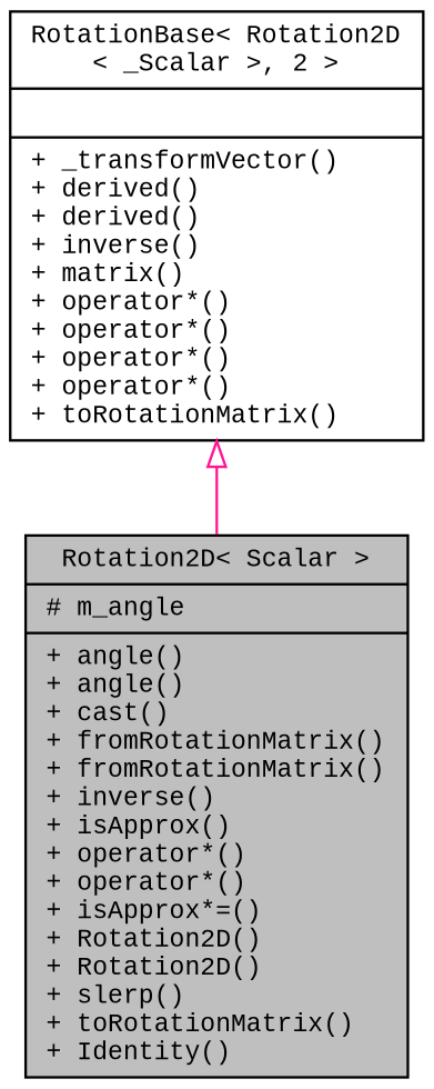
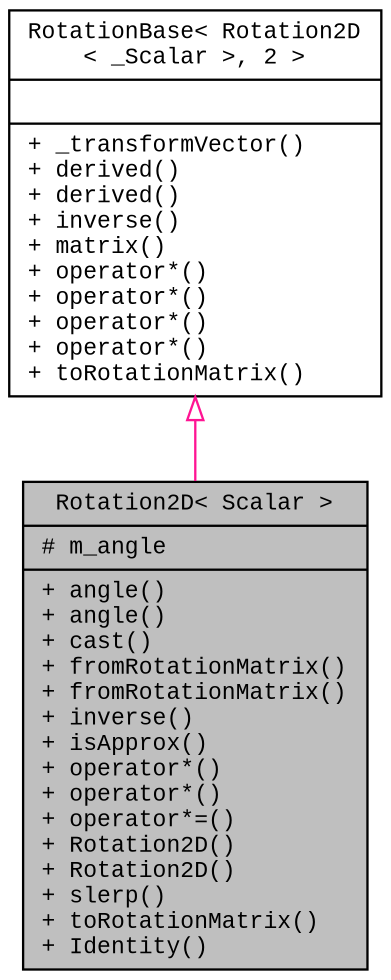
  digraph {
    fontname="Liberation Mono"
    node [color=black fontname="Liberation Mono" fontsize=10 shape=record style=filled]
-   n1 [fillcolor=grey75 fontcolor=black height=0.2 label="{Rotation2D\< Scalar \>\n|# m_angle\l|+ angle()\l+ angle()\l+ cast()\l+ fromRotationMatrix()\l+ fromRotationMatrix()\l+ inverse()\l+ isApprox()\l+ operator*()\l+ operator*()\l+ isApprox*=()\l+ Rotation2D()\l+ Rotation2D()\l+ slerp()\l+ toRotationMatrix()\l+ Identity()\l}" width=0.4]
+   n1 [fillcolor=grey75 fontcolor=black height=0.2 label="{Rotation2D\< Scalar \>\n|# m_angle\l|+ angle()\l+ angle()\l+ cast()\l+ fromRotationMatrix()\l+ fromRotationMatrix()\l+ inverse()\l+ isApprox()\l+ operator*()\l+ operator*()\l+ operator*=()\l+ Rotation2D()\l+ Rotation2D()\l+ slerp()\l+ toRotationMatrix()\l+ Identity()\l}" width=0.4]
    n2 [fillcolor=white height=0.2 label="{RotationBase\< Rotation2D\l\< _Scalar \>, 2 \>\n||+ _transformVector()\l+ derived()\l+ derived()\l+ inverse()\l+ matrix()\l+ operator*()\l+ operator*()\l+ operator*()\l+ operator*()\l+ toRotationMatrix()\l}" width=0.4]
    n2 -> n1 [arrowtail=onormal color=deeppink dir=back fontname="Liberation Mono" fontsize=10 labelfontname=FreeSans labelfontsize=10 style=solid]
  }
